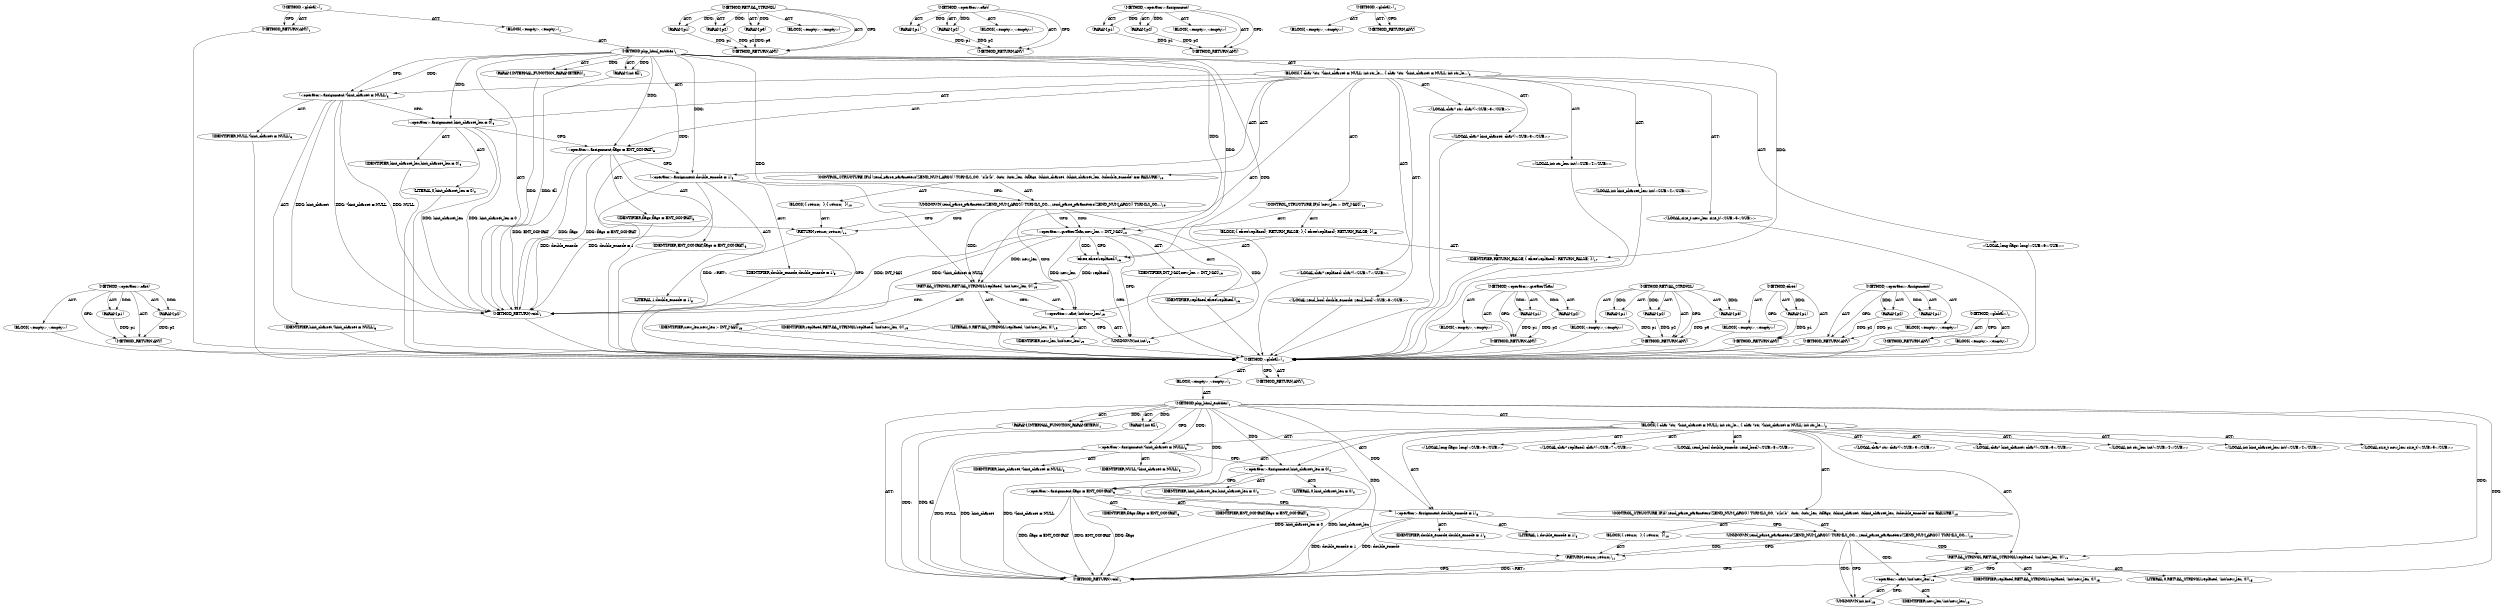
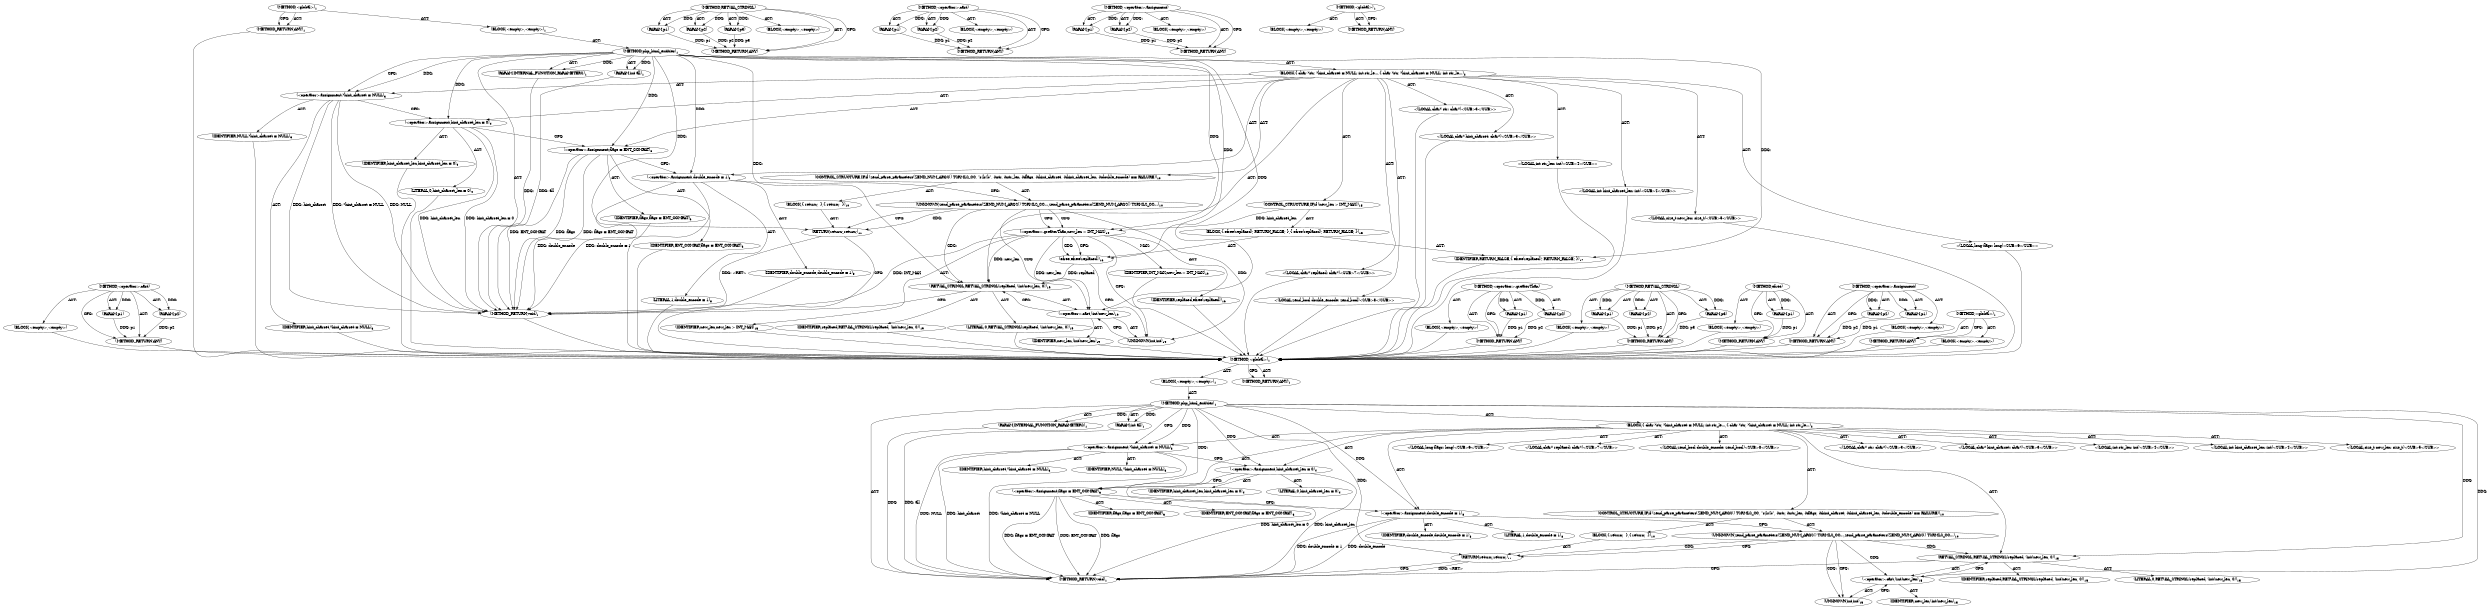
  digraph {
    n1 [label=<(METHOD,&lt;global&gt;)<SUB>1</SUB>>]
    n2 [label=<(BLOCK,&lt;empty&gt;,&lt;empty&gt;)<SUB>1</SUB>>]
    n3 [label=<(METHOD_RETURN,ANY)<SUB>1</SUB>>]
    n4 [label=<(METHOD,php_html_entities)<SUB>1</SUB>>]
    n5 [label=<(PARAM,INTERNAL_FUNCTION_PARAMETERS)<SUB>1</SUB>>]
    n6 [label=<(PARAM,int all)<SUB>1</SUB>>]
    n7 [label=<(BLOCK,{ 	char *str, *hint_charset = NULL; 	int str_le...,{ 	char *str, *hint_charset = NULL; 	int str_le...)<SUB>2</SUB>>]
    n8 [label=<(&lt;operator&gt;.assignment,*hint_charset = NULL)<SUB>3</SUB>>]
    n9 [label=<(&lt;operator&gt;.assignment,hint_charset_len = 0)<SUB>4</SUB>>]
    n10 [label=<(&lt;operator&gt;.assignment,flags = ENT_COMPAT)<SUB>6</SUB>>]
    n11 [label=<(&lt;operator&gt;.assignment,double_encode = 1)<SUB>8</SUB>>]
    n12 [label=<(RETURN,return;,return;)<SUB>11</SUB>>]
    n13 [label=<(RETVAL_STRINGL,RETVAL_STRINGL(replaced, (int)new_len, 0))<SUB>15</SUB>>]
    n14 [label=<(&lt;operator&gt;.cast,(int)new_len)<SUB>15</SUB>>]
    n15 [label=<(METHOD_RETURN,void)<SUB>1</SUB>>]
    n16 [label="<(LOCAL,char* str: char*)<SUB>3</SUB>>"]
    n17 [label="<(LOCAL,char* hint_charset: char*)<SUB>3</SUB>>"]
    n18 [label="<(LOCAL,int str_len: int)<SUB>4</SUB>>"]
    n19 [label="<(LOCAL,int hint_charset_len: int)<SUB>4</SUB>>"]
    n20 [label="<(LOCAL,size_t new_len: size_t)<SUB>5</SUB>>"]
    n21 [label="<(LOCAL,long flags: long)<SUB>6</SUB>>"]
    n22 [label="<(LOCAL,char* replaced: char*)<SUB>7</SUB>>"]
    n23 [label="<(LOCAL,zend_bool double_encode: zend_bool)<SUB>8</SUB>>"]
    n24 [label=<(CONTROL_STRUCTURE,IF,if (zend_parse_parameters(ZEND_NUM_ARGS() TSRMLS_CC, &quot;s|ls!b&quot;, &amp;str, &amp;str_len, &amp;flags, &amp;hint_charset, &amp;hint_charset_len, &amp;double_encode) == FAILURE))<SUB>10</SUB>>]
    n25 [label=<(IDENTIFIER,hint_charset,*hint_charset = NULL)<SUB>3</SUB>>]
    n26 [label=<(IDENTIFIER,NULL,*hint_charset = NULL)<SUB>3</SUB>>]
    n27 [label=<(IDENTIFIER,hint_charset_len,hint_charset_len = 0)<SUB>4</SUB>>]
    n28 [label=<(LITERAL,0,hint_charset_len = 0)<SUB>4</SUB>>]
    n29 [label=<(IDENTIFIER,flags,flags = ENT_COMPAT)<SUB>6</SUB>>]
    n30 [label=<(IDENTIFIER,ENT_COMPAT,flags = ENT_COMPAT)<SUB>6</SUB>>]
    n31 [label=<(IDENTIFIER,double_encode,double_encode = 1)<SUB>8</SUB>>]
    n32 [label=<(LITERAL,1,double_encode = 1)<SUB>8</SUB>>]
    n33 [label=<(UNKNOWN,zend_parse_parameters(ZEND_NUM_ARGS() TSRMLS_CC...,zend_parse_parameters(ZEND_NUM_ARGS() TSRMLS_CC...)<SUB>10</SUB>>]
    n34 [label=<(IDENTIFIER,replaced,RETVAL_STRINGL(replaced, (int)new_len, 0))<SUB>15</SUB>>]
    n35 [label=<(LITERAL,0,RETVAL_STRINGL(replaced, (int)new_len, 0))<SUB>15</SUB>>]
    n36 [label=<(UNKNOWN,int,int)<SUB>15</SUB>>]
    n37 [label=<(IDENTIFIER,new_len,(int)new_len)<SUB>15</SUB>>]
    n38 [label=<(BLOCK,{ 		return;  	},{ 		return;  	})<SUB>10</SUB>>]
    n39 [label=<(METHOD,RETVAL_STRINGL)>]
    n40 [label=<(PARAM,p1)>]
    n41 [label=<(PARAM,p2)>]
    n42 [label=<(PARAM,p3)>]
    n43 [label=<(BLOCK,&lt;empty&gt;,&lt;empty&gt;)>]
    n44 [label=<(METHOD_RETURN,ANY)>]
    n45 [label=<(METHOD,&lt;operator&gt;.cast)>]
    n46 [label=<(PARAM,p1)>]
    n47 [label=<(PARAM,p2)>]
    n48 [label=<(BLOCK,&lt;empty&gt;,&lt;empty&gt;)>]
    n49 [label=<(METHOD_RETURN,ANY)>]
    n50 [label=<(METHOD,&lt;operator&gt;.assignment)>]
    n51 [label=<(PARAM,p1)>]
    n52 [label=<(PARAM,p2)>]
    n53 [label=<(BLOCK,&lt;empty&gt;,&lt;empty&gt;)>]
    n54 [label=<(METHOD_RETURN,ANY)>]
    n55 [label=<(METHOD,&lt;global&gt;)<SUB>1</SUB>>]
    n56 [label=<(BLOCK,&lt;empty&gt;,&lt;empty&gt;)>]
    n57 [label=<(METHOD_RETURN,ANY)>]
    n58 [label=<(METHOD,&lt;operator&gt;.cast)>]
    n59 [label=<(PARAM,p1)>]
    n60 [label=<(PARAM,p2)>]
    n61 [label=<(BLOCK,&lt;empty&gt;,&lt;empty&gt;)>]
    n62 [label=<(METHOD_RETURN,ANY)>]
    n63 [label=<(METHOD,&lt;global&gt;)<SUB>1</SUB>>]
    n64 [label=<(BLOCK,&lt;empty&gt;,&lt;empty&gt;)<SUB>1</SUB>>]
    n65 [label=<(METHOD_RETURN,ANY)<SUB>1</SUB>>]
    n66 [label=<(METHOD,php_html_entities)<SUB>1</SUB>>]
    n67 [label=<(PARAM,INTERNAL_FUNCTION_PARAMETERS)<SUB>1</SUB>>]
    n68 [label=<(PARAM,int all)<SUB>1</SUB>>]
    n69 [label=<(BLOCK,{ 	char *str, *hint_charset = NULL; 	int str_le...,{ 	char *str, *hint_charset = NULL; 	int str_le...)<SUB>2</SUB>>]
    n70 [label=<(&lt;operator&gt;.assignment,*hint_charset = NULL)<SUB>3</SUB>>]
    n71 [label=<(&lt;operator&gt;.assignment,hint_charset_len = 0)<SUB>4</SUB>>]
    n72 [label=<(&lt;operator&gt;.assignment,flags = ENT_COMPAT)<SUB>6</SUB>>]
    n73 [label=<(&lt;operator&gt;.assignment,double_encode = 1)<SUB>8</SUB>>]
    n74 [label=<(RETURN,return;,return;)<SUB>11</SUB>>]
    n75 [label=<(&lt;operator&gt;.greaterThan,new_len &gt; INT_MAX)<SUB>10</SUB>>]
    n76 [label=<(efree,efree(replaced))<SUB>16</SUB>>]
    n77 [label=<(IDENTIFIER,RETURN_FALSE,{ 		efree(replaced); 		RETURN_FALSE; 	})<SUB>17</SUB>>]
    n78 [label=<(RETVAL_STRINGL,RETVAL_STRINGL(replaced, (int)new_len, 0))<SUB>19</SUB>>]
    n79 [label=<(&lt;operator&gt;.cast,(int)new_len)<SUB>19</SUB>>]
    n80 [label=<(METHOD_RETURN,void)<SUB>1</SUB>>]
    n81 [label="<(LOCAL,char* str: char*)<SUB>3</SUB>>"]
    n82 [label="<(LOCAL,char* hint_charset: char*)<SUB>3</SUB>>"]
    n83 [label="<(LOCAL,int str_len: int)<SUB>4</SUB>>"]
    n84 [label="<(LOCAL,int hint_charset_len: int)<SUB>4</SUB>>"]
    n85 [label="<(LOCAL,size_t new_len: size_t)<SUB>5</SUB>>"]
    n86 [label="<(LOCAL,long flags: long)<SUB>6</SUB>>"]
    n87 [label="<(LOCAL,char* replaced: char*)<SUB>7</SUB>>"]
    n88 [label="<(LOCAL,zend_bool double_encode: zend_bool)<SUB>8</SUB>>"]
    n89 [label=<(CONTROL_STRUCTURE,IF,if (zend_parse_parameters(ZEND_NUM_ARGS() TSRMLS_CC, &quot;s|ls!b&quot;, &amp;str, &amp;str_len, &amp;flags, &amp;hint_charset, &amp;hint_charset_len, &amp;double_encode) == FAILURE))<SUB>10</SUB>>]
    n90 [label=<(CONTROL_STRUCTURE,IF,if (new_len &gt; INT_MAX))<SUB>15</SUB>>]
    n91 [label=<(IDENTIFIER,hint_charset,*hint_charset = NULL)<SUB>3</SUB>>]
    n92 [label=<(IDENTIFIER,NULL,*hint_charset = NULL)<SUB>3</SUB>>]
    n93 [label=<(IDENTIFIER,hint_charset_len,hint_charset_len = 0)<SUB>4</SUB>>]
    n94 [label=<(LITERAL,0,hint_charset_len = 0)<SUB>4</SUB>>]
    n95 [label=<(IDENTIFIER,flags,flags = ENT_COMPAT)<SUB>6</SUB>>]
    n96 [label=<(IDENTIFIER,ENT_COMPAT,flags = ENT_COMPAT)<SUB>6</SUB>>]
    n97 [label=<(IDENTIFIER,double_encode,double_encode = 1)<SUB>8</SUB>>]
    n98 [label=<(LITERAL,1,double_encode = 1)<SUB>8</SUB>>]
    n99 [label=<(UNKNOWN,zend_parse_parameters(ZEND_NUM_ARGS() TSRMLS_CC...,zend_parse_parameters(ZEND_NUM_ARGS() TSRMLS_CC...)<SUB>10</SUB>>]
    n100 [label=<(UNKNOWN,int,int)<SUB>19</SUB>>]
    n101 [label=<(IDENTIFIER,new_len,new_len &gt; INT_MAX)<SUB>15</SUB>>]
    n102 [label=<(IDENTIFIER,INT_MAX,new_len &gt; INT_MAX)<SUB>19</SUB>>]
    n103 [label=<(IDENTIFIER,replaced,efree(replaced))<SUB>16</SUB>>]
    n104 [label=<(IDENTIFIER,replaced,RETVAL_STRINGL(replaced, (int)new_len, 0))<SUB>19</SUB>>]
    n105 [label=<(LITERAL,0,RETVAL_STRINGL(replaced, (int)new_len, 0))<SUB>19</SUB>>]
    n106 [label=<(IDENTIFIER,new_len,(int)new_len)<SUB>19</SUB>>]
    n107 [label=<(BLOCK,{ 		return;  	},{ 		return;  	})<SUB>10</SUB>>]
    n108 [label=<(BLOCK,{ 		efree(replaced); 		RETURN_FALSE; 	},{ 		efree(replaced); 		RETURN_FALSE; 	})<SUB>15</SUB>>]
    n109 [label=<(METHOD,&lt;operator&gt;.greaterThan)>]
    n110 [label=<(PARAM,p1)>]
    n111 [label=<(PARAM,p2)>]
    n112 [label=<(BLOCK,&lt;empty&gt;,&lt;empty&gt;)>]
    n113 [label=<(METHOD_RETURN,ANY)>]
    n114 [label=<(METHOD,RETVAL_STRINGL)>]
    n115 [label=<(PARAM,p1)>]
    n116 [label=<(PARAM,p2)>]
    n117 [label=<(PARAM,p3)>]
    n118 [label=<(BLOCK,&lt;empty&gt;,&lt;empty&gt;)>]
    n119 [label=<(METHOD_RETURN,ANY)>]
    n120 [label=<(METHOD,efree)>]
    n121 [label=<(PARAM,p1)>]
    n122 [label=<(BLOCK,&lt;empty&gt;,&lt;empty&gt;)>]
    n123 [label=<(METHOD_RETURN,ANY)>]
    n124 [label=<(METHOD,&lt;operator&gt;.assignment)>]
    n125 [label=<(PARAM,p1)>]
    n126 [label=<(PARAM,p2)>]
    n127 [label=<(BLOCK,&lt;empty&gt;,&lt;empty&gt;)>]
    n128 [label=<(METHOD_RETURN,ANY)>]
    n129 [label=<(METHOD,&lt;global&gt;)<SUB>1</SUB>>]
    n130 [label=<(BLOCK,&lt;empty&gt;,&lt;empty&gt;)>]
    n131 [label=<(METHOD_RETURN,ANY)>]
    n1 -> n2 [label="AST: "]
    n1 -> n3 [label="AST: "]
    n1 -> n3 [label="CFG: "]
    n2 -> n4 [label="AST: "]
    n4 -> n5 [label="AST: "]
    n4 -> n5 [label="DDG: "]
    n4 -> n6 [label="AST: "]
    n4 -> n6 [label="DDG: "]
    n4 -> n7 [label="AST: "]
    n4 -> n8 [label="CFG: "]
    n4 -> n8 [label="DDG: "]
    n4 -> n9 [label="DDG: "]
    n4 -> n10 [label="DDG: "]
    n4 -> n11 [label="DDG: "]
    n4 -> n12 [label="DDG: "]
    n4 -> n13 [label="DDG: "]
    n4 -> n14 [label="DDG: "]
    n4 -> n15 [label="AST: "]
    n5 -> n15 [label="DDG: "]
    n6 -> n15 [label="DDG: all"]
    n7 -> n8 [label="AST: "]
    n7 -> n9 [label="AST: "]
    n7 -> n10 [label="AST: "]
    n7 -> n11 [label="AST: "]
    n7 -> n13 [label="AST: "]
    n7 -> n16 [label="AST: "]
    n7 -> n17 [label="AST: "]
    n7 -> n18 [label="AST: "]
    n7 -> n19 [label="AST: "]
    n7 -> n20 [label="AST: "]
    n7 -> n21 [label="AST: "]
    n7 -> n22 [label="AST: "]
    n7 -> n23 [label="AST: "]
    n7 -> n24 [label="AST: "]
    n8 -> n9 [label="CFG: "]
    n8 -> n15 [label="DDG: hint_charset"]
    n8 -> n15 [label="DDG: *hint_charset = NULL"]
    n8 -> n15 [label="DDG: NULL"]
    n8 -> n25 [label="AST: "]
    n8 -> n26 [label="AST: "]
    n9 -> n10 [label="CFG: "]
    n9 -> n15 [label="DDG: hint_charset_len"]
    n9 -> n15 [label="DDG: hint_charset_len = 0"]
    n9 -> n27 [label="AST: "]
    n9 -> n28 [label="AST: "]
    n10 -> n11 [label="CFG: "]
    n10 -> n15 [label="DDG: flags"]
    n10 -> n15 [label="DDG: flags = ENT_COMPAT"]
    n10 -> n15 [label="DDG: ENT_COMPAT"]
    n10 -> n29 [label="AST: "]
    n10 -> n30 [label="AST: "]
    n11 -> n15 [label="DDG: double_encode"]
    n11 -> n15 [label="DDG: double_encode = 1"]
    n11 -> n31 [label="AST: "]
    n11 -> n32 [label="AST: "]
    n11 -> n33 [label="CFG: "]
    n12 -> n15 [label="CFG: "]
    n12 -> n15 [label="DDG: &lt;RET&gt;"]
    n13 -> n14 [label="AST: "]
    n13 -> n15 [label="CFG: "]
    n13 -> n34 [label="AST: "]
    n13 -> n35 [label="AST: "]
    n14 -> n13 [label="CFG: "]
    n14 -> n36 [label="AST: "]
    n14 -> n37 [label="AST: "]
    n24 -> n33 [label="AST: "]
    n24 -> n38 [label="AST: "]
    n33 -> n12 [label="CFG: "]
    n33 -> n12 [label="CDG: "]
    n33 -> n13 [label="CDG: "]
    n33 -> n14 [label="CDG: "]
    n33 -> n36 [label="CFG: "]
    n33 -> n36 [label="CDG: "]
    n36 -> n14 [label="CFG: "]
    n38 -> n12 [label="AST: "]
    n39 -> n40 [label="AST: "]
    n39 -> n40 [label="DDG: "]
    n39 -> n41 [label="AST: "]
    n39 -> n41 [label="DDG: "]
    n39 -> n42 [label="AST: "]
    n39 -> n42 [label="DDG: "]
    n39 -> n43 [label="AST: "]
    n39 -> n44 [label="AST: "]
    n39 -> n44 [label="CFG: "]
    n40 -> n44 [label="DDG: p1"]
    n41 -> n44 [label="DDG: p2"]
    n42 -> n44 [label="DDG: p3"]
    n45 -> n46 [label="AST: "]
    n45 -> n46 [label="DDG: "]
    n45 -> n47 [label="AST: "]
    n45 -> n47 [label="DDG: "]
    n45 -> n48 [label="AST: "]
    n45 -> n49 [label="AST: "]
    n45 -> n49 [label="CFG: "]
    n46 -> n49 [label="DDG: p1"]
    n47 -> n49 [label="DDG: p2"]
    n50 -> n51 [label="AST: "]
    n50 -> n51 [label="DDG: "]
    n50 -> n52 [label="AST: "]
    n50 -> n52 [label="DDG: "]
    n50 -> n53 [label="AST: "]
    n50 -> n54 [label="AST: "]
    n50 -> n54 [label="CFG: "]
    n51 -> n54 [label="DDG: p1"]
    n52 -> n54 [label="DDG: p2"]
    n55 -> n56 [label="AST: "]
    n55 -> n57 [label="AST: "]
    n55 -> n57 [label="CFG: "]
    n58 -> n59 [label="AST: "]
    n58 -> n59 [label="DDG: "]
    n58 -> n60 [label="AST: "]
    n58 -> n60 [label="DDG: "]
    n58 -> n61 [label="AST: "]
    n58 -> n62 [label="AST: "]
    n58 -> n62 [label="CFG: "]
    n59 -> n62 [label="DDG: p1"]
    n60 -> n62 [label="DDG: p2"]
    n61 -> n1
    n62 -> n1
    n63 -> n64 [label="AST: "]
    n63 -> n65 [label="AST: "]
    n63 -> n65 [label="CFG: "]
    n64 -> n66 [label="AST: "]
    n65 -> n1
    n66 -> n67 [label="AST: "]
    n66 -> n67 [label="DDG: "]
    n66 -> n68 [label="AST: "]
    n66 -> n68 [label="DDG: "]
    n66 -> n69 [label="AST: "]
    n66 -> n70 [label="CFG: "]
    n66 -> n70 [label="DDG: "]
    n66 -> n71 [label="DDG: "]
    n66 -> n72 [label="DDG: "]
    n66 -> n73 [label="DDG: "]
    n66 -> n74 [label="DDG: "]
    n66 -> n75 [label="DDG: "]
    n66 -> n76 [label="DDG: "]
    n66 -> n77 [label="DDG: "]
    n66 -> n78 [label="DDG: "]
    n66 -> n79 [label="DDG: "]
    n66 -> n80 [label="AST: "]
    n67 -> n80 [label="DDG: "]
    n68 -> n80 [label="DDG: all"]
    n69 -> n70 [label="AST: "]
    n69 -> n71 [label="AST: "]
    n69 -> n72 [label="AST: "]
    n69 -> n73 [label="AST: "]
    n69 -> n78 [label="AST: "]
    n69 -> n81 [label="AST: "]
    n69 -> n82 [label="AST: "]
    n69 -> n83 [label="AST: "]
    n69 -> n84 [label="AST: "]
    n69 -> n85 [label="AST: "]
    n69 -> n86 [label="AST: "]
    n69 -> n87 [label="AST: "]
    n69 -> n88 [label="AST: "]
    n69 -> n89 [label="AST: "]
    n69 -> n90 [label="AST: "]
    n70 -> n71 [label="CFG: "]
    n70 -> n80 [label="DDG: hint_charset"]
    n70 -> n80 [label="DDG: *hint_charset = NULL"]
    n70 -> n80 [label="DDG: NULL"]
    n70 -> n91 [label="AST: "]
    n70 -> n92 [label="AST: "]
    n71 -> n72 [label="CFG: "]
    n71 -> n80 [label="DDG: hint_charset_len"]
    n71 -> n80 [label="DDG: hint_charset_len = 0"]
    n71 -> n93 [label="AST: "]
    n71 -> n94 [label="AST: "]
    n72 -> n73 [label="CFG: "]
    n72 -> n80 [label="DDG: flags"]
    n72 -> n80 [label="DDG: flags = ENT_COMPAT"]
    n72 -> n80 [label="DDG: ENT_COMPAT"]
    n72 -> n95 [label="AST: "]
    n72 -> n96 [label="AST: "]
    n73 -> n80 [label="DDG: double_encode"]
    n73 -> n80 [label="DDG: double_encode = 1"]
    n73 -> n97 [label="AST: "]
    n73 -> n98 [label="AST: "]
    n73 -> n99 [label="CFG: "]
    n74 -> n80 [label="CFG: "]
    n74 -> n80 [label="DDG: &lt;RET&gt;"]
    n75 -> n76 [label="CFG: "]
    n75 -> n76 [label="CDG: "]
    n75 -> n78 [label="DDG: new_len"]
    n75 -> n79 [label="DDG: new_len"]
    n75 -> n80 [label="DDG: INT_MAX"]
    n75 -> n100 [label="CFG: "]
-   n75 -> n101 [label="DDG: *hint_charset = NULL"]
-   n75 -> n102 [label="AST: "]
+   n75 -> n101 [label="AST: "]
+   n75 -> n102 [label="MAX: "]
    n75 -> n103 [label="AST: "]
    n76 -> n78 [label="DDG: replaced"]
    n76 -> n100 [label="CFG: "]
    n77 -> n1
    n78 -> n79 [label="AST: "]
    n78 -> n80 [label="CFG: "]
    n78 -> n104 [label="AST: "]
    n78 -> n105 [label="AST: "]
    n79 -> n78 [label="CFG: "]
    n79 -> n100 [label="AST: "]
    n79 -> n106 [label="AST: "]
    n80 -> n1
    n81 -> n1
    n82 -> n1
    n83 -> n1
    n84 -> n1
    n85 -> n1
    n86 -> n1
    n87 -> n1
    n88 -> n1
    n89 -> n99 [label="AST: "]
    n89 -> n107 [label="AST: "]
-   n90 -> n75 [label="AST: "]
+   n90 -> n75 [label="DDG: hint_charset_len"]
    n90 -> n108 [label="AST: "]
    n91 -> n1
    n92 -> n1
    n93 -> n1
    n94 -> n1
    n95 -> n1
    n96 -> n1
    n97 -> n1
    n98 -> n1
    n99 -> n74 [label="CFG: "]
    n99 -> n74 [label="CDG: "]
    n99 -> n75 [label="CFG: "]
    n99 -> n75 [label="CDG: "]
    n99 -> n78 [label="CDG: "]
    n99 -> n79 [label="CDG: "]
    n99 -> n100 [label="CDG: "]
    n100 -> n79 [label="CFG: "]
    n101 -> n1
    n102 -> n1
    n103 -> n1
    n104 -> n1
    n105 -> n1
    n106 -> n1
    n107 -> n74 [label="AST: "]
    n108 -> n76 [label="AST: "]
    n108 -> n77 [label="AST: "]
    n109 -> n110 [label="AST: "]
    n109 -> n110 [label="DDG: "]
    n109 -> n111 [label="AST: "]
    n109 -> n111 [label="DDG: "]
    n109 -> n112 [label="AST: "]
    n109 -> n113 [label="AST: "]
    n109 -> n113 [label="CFG: "]
    n110 -> n113 [label="DDG: p1"]
    n111 -> n113 [label="DDG: p2"]
    n112 -> n1
    n113 -> n1
    n114 -> n115 [label="AST: "]
    n114 -> n115 [label="DDG: "]
    n114 -> n116 [label="AST: "]
    n114 -> n116 [label="DDG: "]
    n114 -> n117 [label="AST: "]
    n114 -> n117 [label="DDG: "]
    n114 -> n118 [label="AST: "]
    n114 -> n119 [label="AST: "]
    n114 -> n119 [label="CFG: "]
    n115 -> n119 [label="DDG: p1"]
    n116 -> n119 [label="DDG: p2"]
    n117 -> n119 [label="DDG: p3"]
    n118 -> n1
    n119 -> n1
    n120 -> n121 [label="AST: "]
    n120 -> n121 [label="DDG: "]
    n120 -> n122 [label="AST: "]
    n120 -> n123 [label="AST: "]
    n120 -> n123 [label="CFG: "]
    n121 -> n123 [label="DDG: p1"]
    n122 -> n1
    n123 -> n1
    n124 -> n125 [label="AST: "]
    n124 -> n125 [label="DDG: "]
    n124 -> n126 [label="AST: "]
    n124 -> n126 [label="DDG: "]
    n124 -> n127 [label="AST: "]
    n124 -> n128 [label="AST: "]
    n124 -> n128 [label="CFG: "]
    n125 -> n128 [label="DDG: p1"]
    n126 -> n128 [label="DDG: p2"]
    n127 -> n1
    n128 -> n1
    n129 -> n130 [label="AST: "]
    n129 -> n131 [label="AST: "]
    n129 -> n131 [label="CFG: "]
    n130 -> n1
    n131 -> n1
  }
